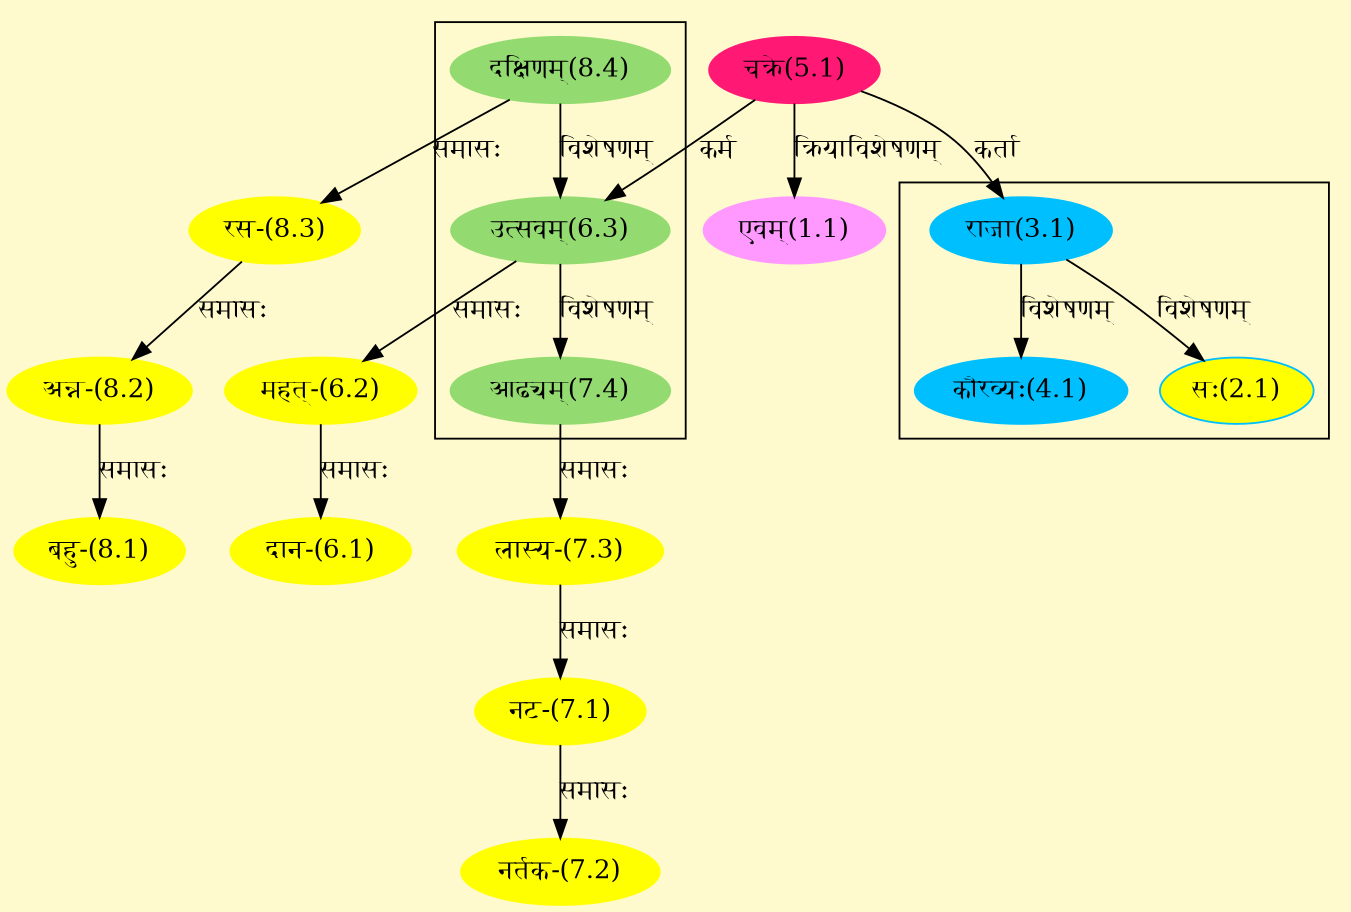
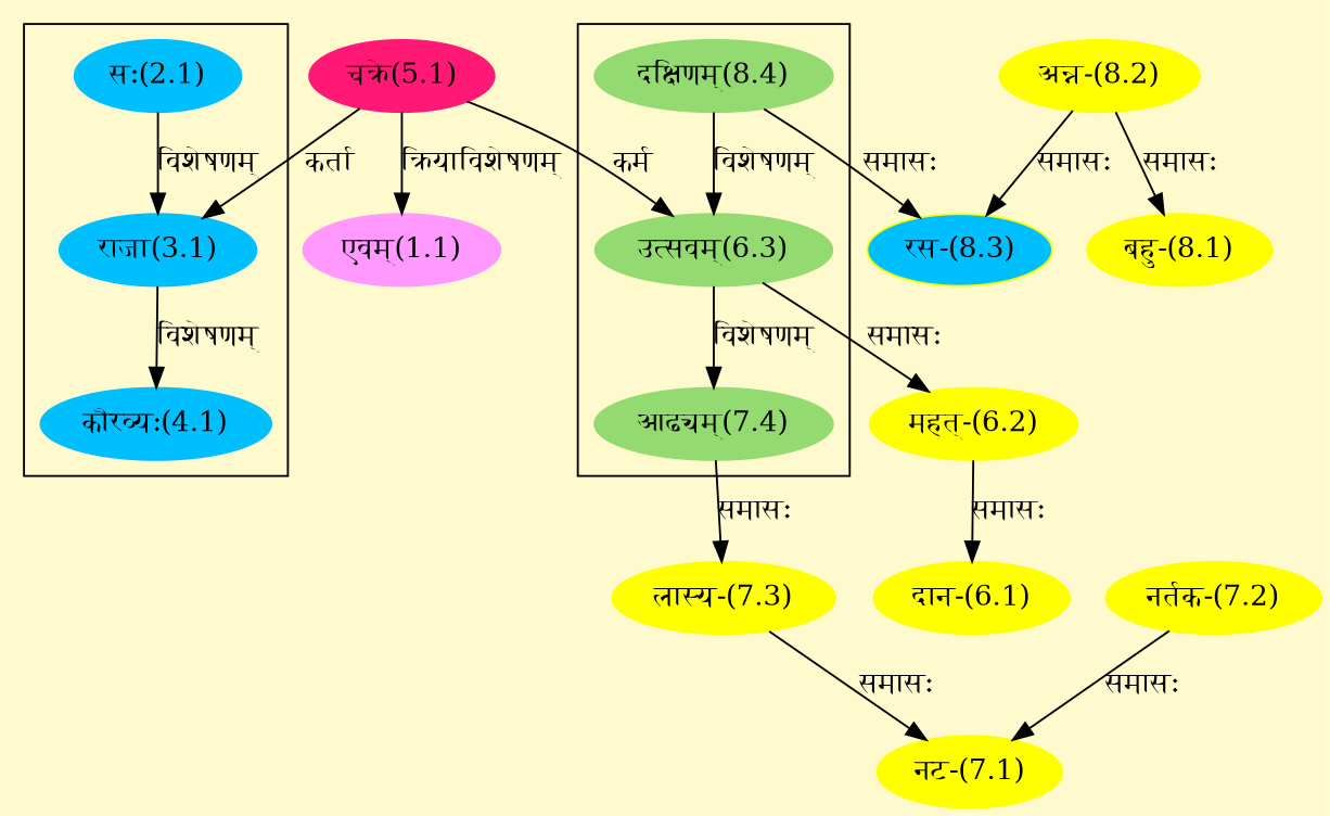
  digraph {
    bgcolor=lemonchiffon1
    compound=true
    rankdir=BT
    node [color="#FFFF00" style=filled]
    edge [dir=back]
-   n1 [color="#00BFFF" label="सः(2.1)" fillcolor="#FFFF00"]
+   n1 [color="#00BFFF" label="सः(2.1)"]
    n2 [color="#00BFFF" label="राजा(3.1)"]
    n3 [color="#00BFFF" label="कौरव्यः(4.1)"]
    n4 [color="#93DB70" label="आढ्यम्(7.4)"]
    n5 [color="#93DB70" label="उत्सवम्(6.3)"]
    n6 [color="#93DB70" label="दक्षिणम्(8.4)"]
    n7 [color="#FF1975" label="चक्रे(5.1)"]
    n8 [color="#FF99FF" label="एवम्(1.1)"]
    n9 [label="दान-(6.1)"]
    n10 [label="महत्-(6.2)"]
    n11 [label="नट-(7.1)"]
    n12 [label="नर्तक-(7.2)"]
    n13 [label="लास्य-(7.3)"]
    n14 [label="बहु-(8.1)"]
    n15 [label="अन्न-(8.2)"]
-   n16 [label="रस-(8.3)"]
+   n16 [label="रस-(8.3)" fillcolor="#00BFFF"]
    subgraph cluster_1 {
      n1
      n2
      n3
    }
    subgraph cluster_2 {
      n4
      n5
      n6
    }
-   n1 -> n2 [label="विशेषणम्"]
+   n2 -> n1 [label="विशेषणम्"]
    n2 -> n7 [label="कर्ता"]
    n3 -> n2 [label="विशेषणम्"]
    n4 -> n5 [label="विशेषणम्"]
    n5 -> n6 [label="विशेषणम्"]
    n5 -> n7 [label="कर्म"]
    n8 -> n7 [label="क्रियाविशेषणम्"]
    n9 -> n10 [label="समासः"]
    n10 -> n5 [label="समासः"]
-   n12 -> n11 [label="समासः"]
+   n11 -> n12 [label="समासः"]
    n11 -> n13 [label="समासः"]
    n13 -> n4 [label="समासः"]
    n14 -> n15 [label="समासः"]
-   n15 -> n16 [label="समासः"]
+   n16 -> n15 [label="समासः"]
    n16 -> n6 [label="समासः"]
  }
